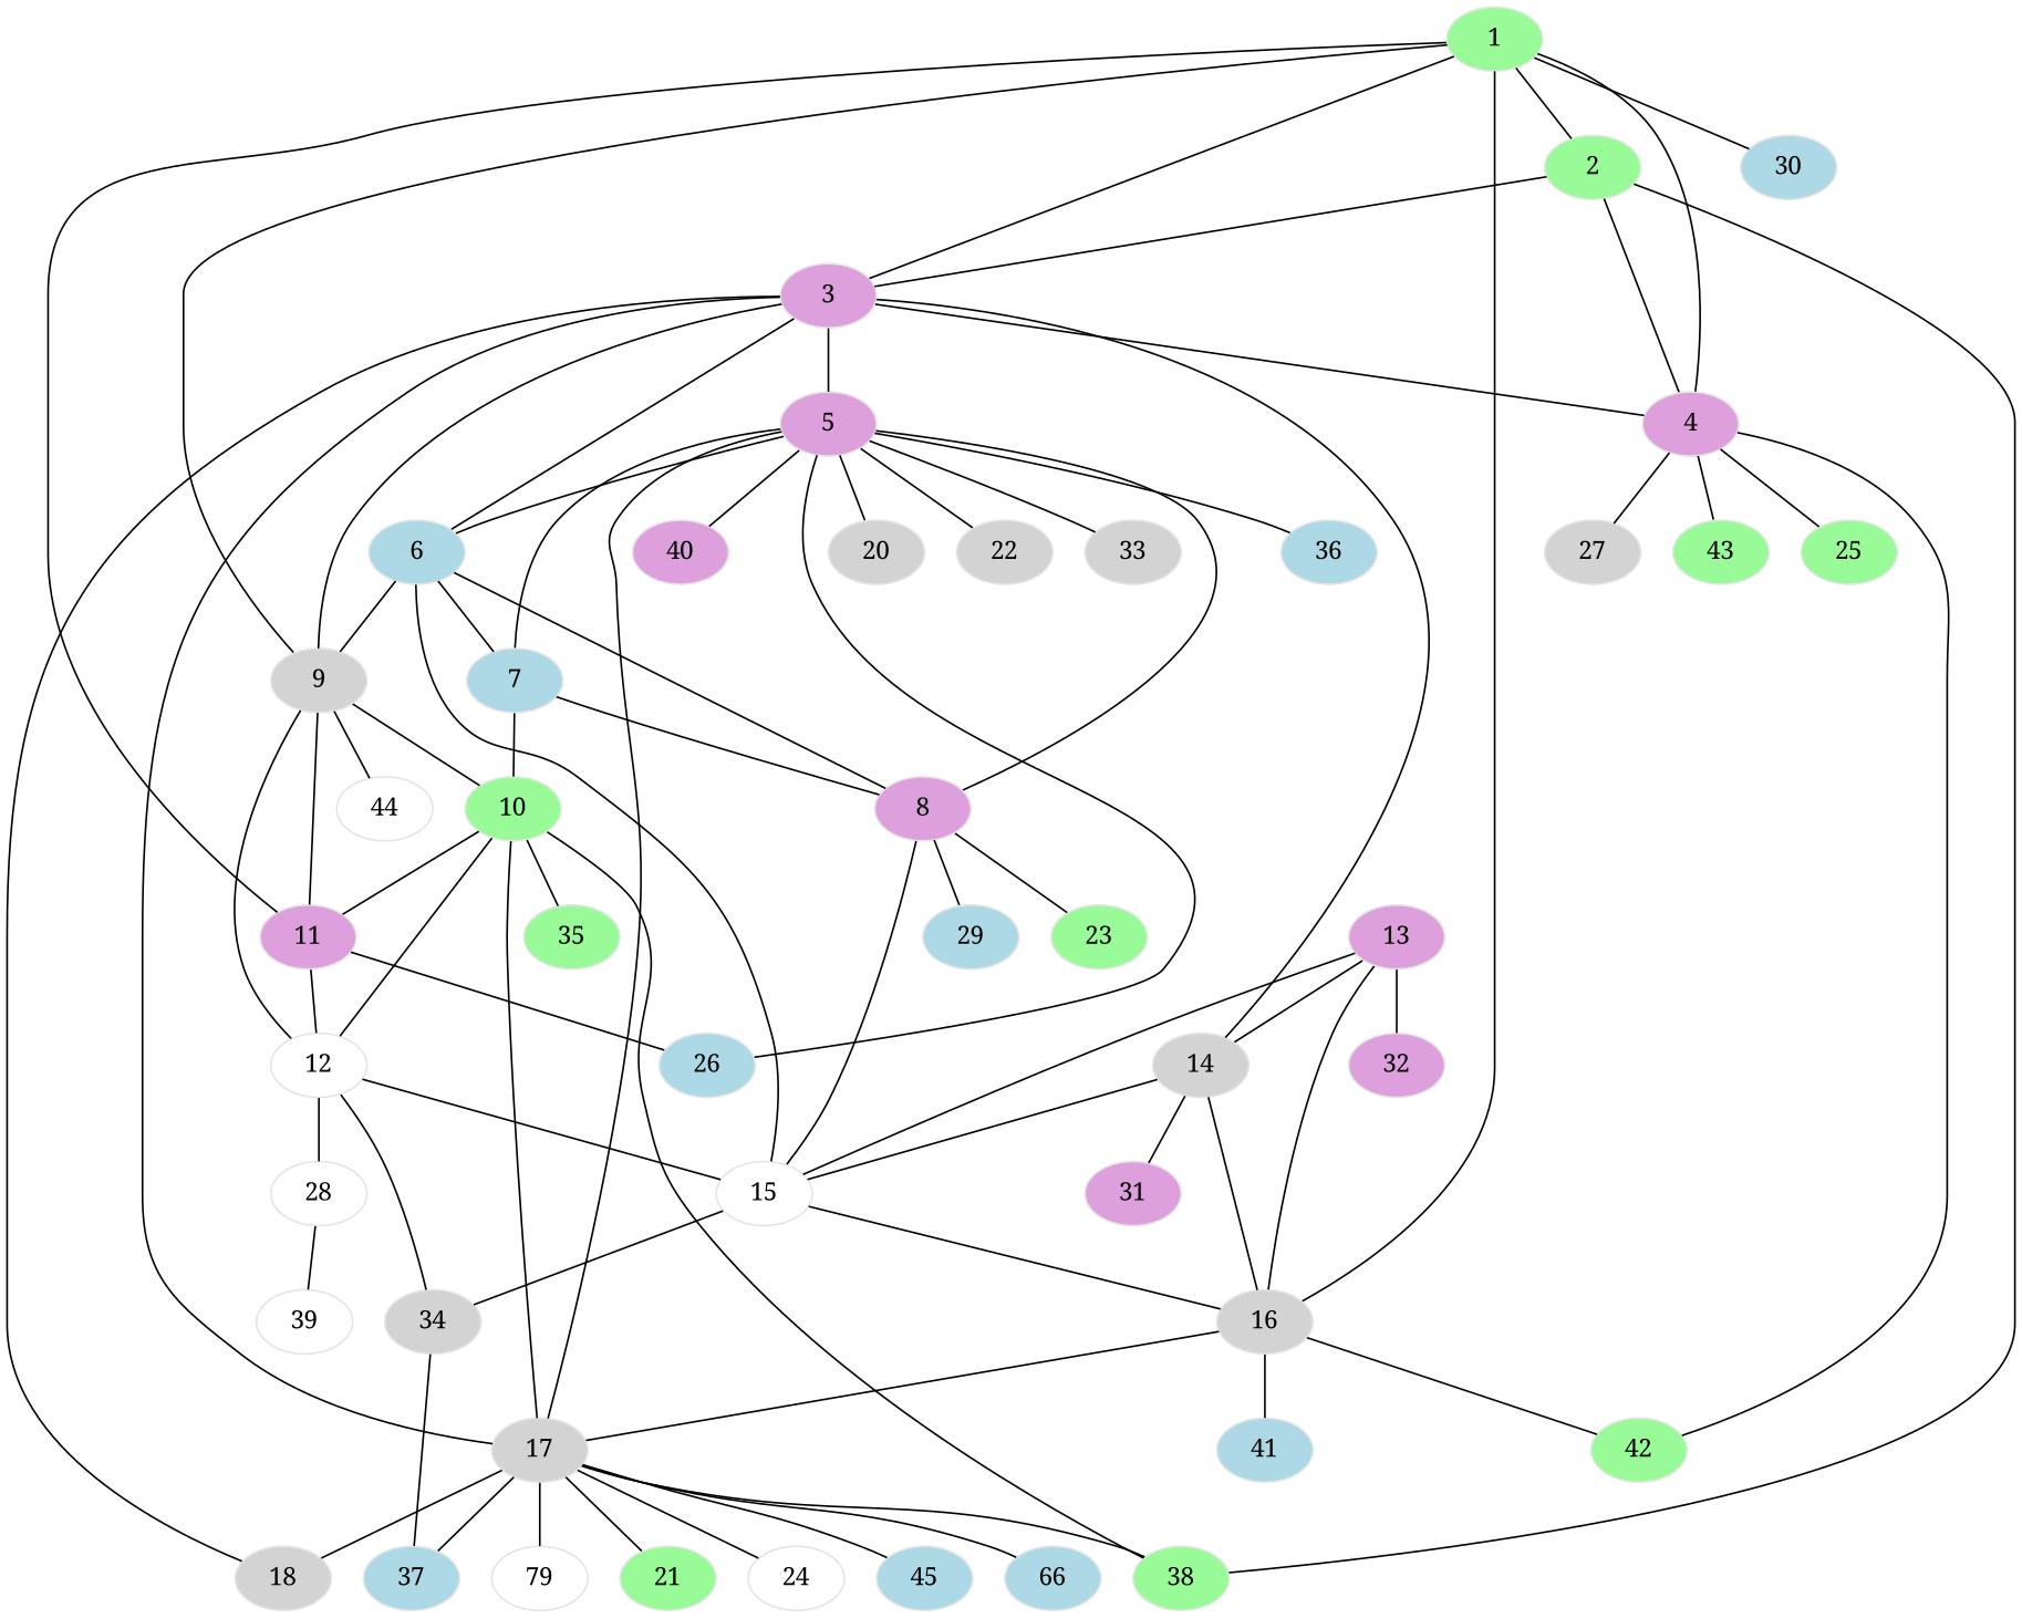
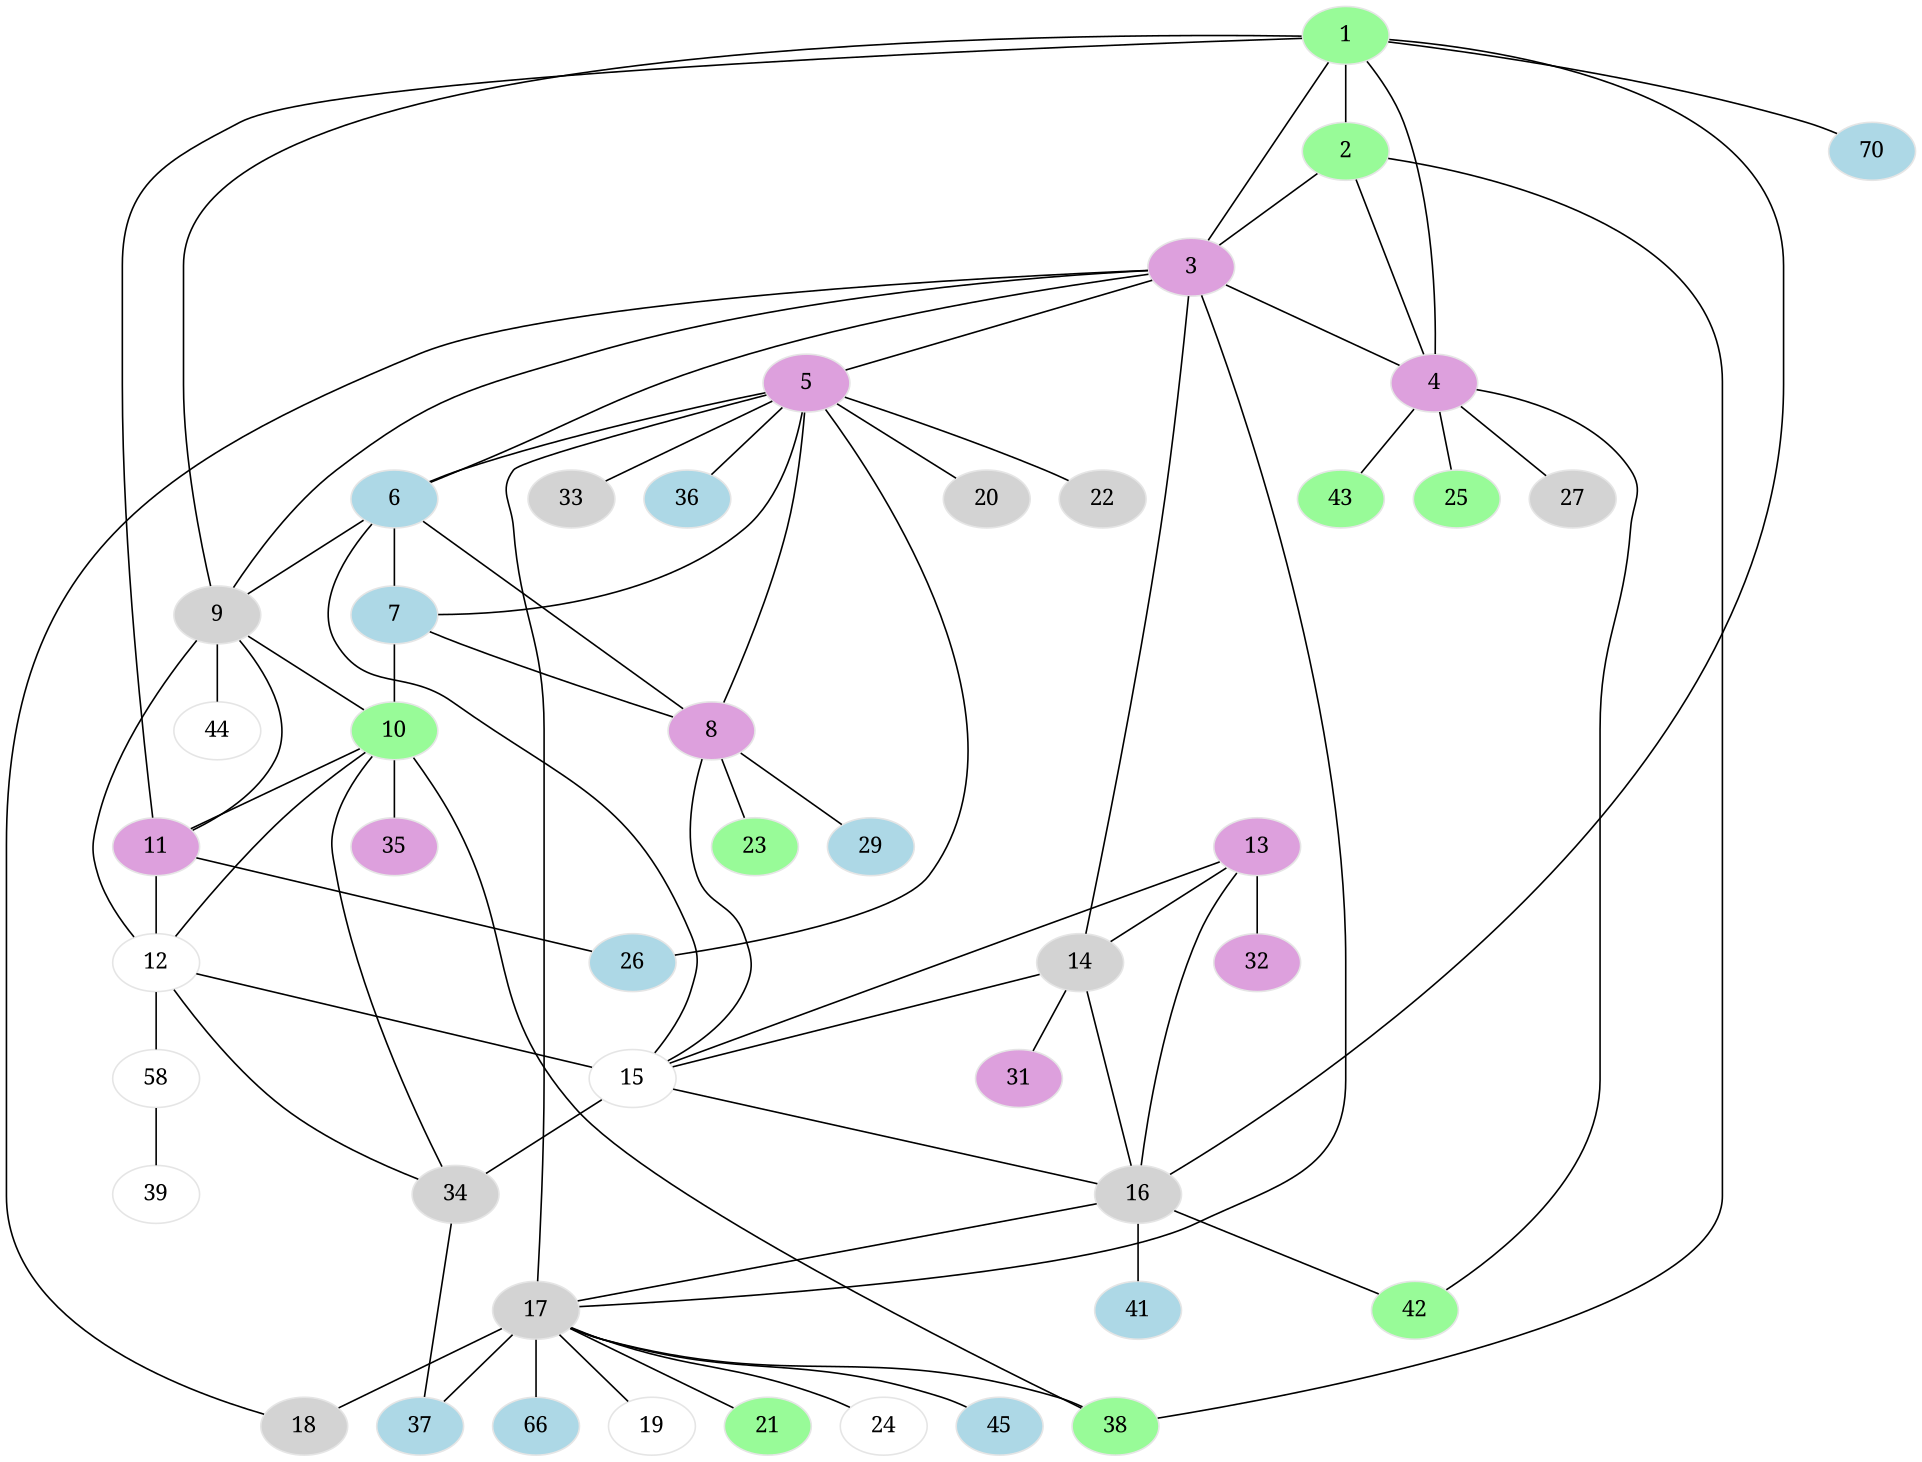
  graph {
    fontname="Noto Serif"
    node [color=gray90 fillcolor=plum fontname="Noto Serif" style=filled]
    edge [fontname="Noto Serif" weight=1.0]
    1 [fillcolor=palegreen]
    2 [fillcolor=palegreen]
    3
    4
    9 [fillcolor=lightgrey]
    11
    16 [fillcolor=lightgrey]
-   30 [fillcolor=lightblue]
+   30 [fillcolor=lightblue label=70]
    38 [fillcolor=palegreen]
    5
    6 [fillcolor=lightblue]
    14 [fillcolor=lightgrey]
    17 [fillcolor=lightgrey]
    18 [fillcolor=lightgrey]
    25 [fillcolor=palegreen]
    27 [fillcolor=lightgrey]
    42 [fillcolor=palegreen]
    43 [fillcolor=palegreen]
    10 [fillcolor=palegreen]
    12 [fillcolor=white]
    44 [fillcolor=white]
    26 [fillcolor=lightblue]
    41 [fillcolor=lightblue]
    7 [fillcolor=lightblue]
    8
    20 [fillcolor=lightgrey]
    22 [fillcolor=lightgrey]
    33 [fillcolor=lightgrey]
    36 [fillcolor=lightblue]
-   40
    15 [fillcolor=white]
    31
-   19 [fillcolor=white label=79]
+   19 [fillcolor=white]
    21 [fillcolor=palegreen]
    24 [fillcolor=white]
    37 [fillcolor=lightblue]
    45 [fillcolor=lightblue]
    n38 [fillcolor=lightblue label=66]
    23 [fillcolor=palegreen]
    29 [fillcolor=lightblue]
    34 [fillcolor=lightgrey]
-   35 [fillcolor=palegreen]
-   28 [fillcolor=white]
+   35
+   28 [fillcolor=white label=58]
    39 [fillcolor=white]
    13
    32
    1 -- 2
    1 -- 3
    1 -- 4
    1 -- 9
    1 -- 11
    1 -- 16
    1 -- 30
    2 -- 3
    2 -- 4
    2 -- 38
    3 -- 4
    3 -- 9
    3 -- 5
    3 -- 6
    3 -- 14
    3 -- 17
    3 -- 18
    4 -- 25
    4 -- 27
    4 -- 42
    4 -- 43
    9 -- 11
    9 -- 10
    9 -- 12
    9 -- 44
    11 -- 12
    11 -- 26
    16 -- 17
    16 -- 42
    16 -- 41
    5 -- 6
    5 -- 17
    5 -- 26
    5 -- 7
    5 -- 8
    5 -- 20
    5 -- 22
    5 -- 33
    5 -- 36
-   5 -- 40
    6 -- 9
    6 -- 7 [weight=5.0]
    6 -- 8
    6 -- 15
    14 -- 16
    14 -- 15
    14 -- 31
    17 -- 38
    17 -- 18 [weight=5.0]
    17 -- 19
    17 -- 21 [weight=2.0]
    17 -- 24
    17 -- 37
    17 -- 45
    17 -- n38
    10 -- 11
    10 -- 38
-   10 -- 17
+   10 -- 34
    10 -- 12
    10 -- 35
    12 -- 15
    12 -- 34
    12 -- 28 [weight=3.0]
    7 -- 10
    7 -- 8
    8 -- 15
    8 -- 23
    8 -- 29
    15 -- 16
    15 -- 34 [weight=5.0]
    34 -- 37
    28 -- 39
    13 -- 16
    13 -- 14
    13 -- 15
    13 -- 32
  }
